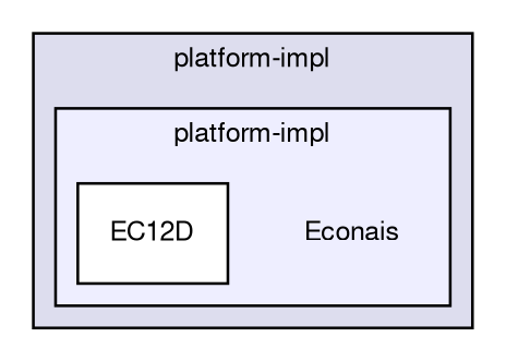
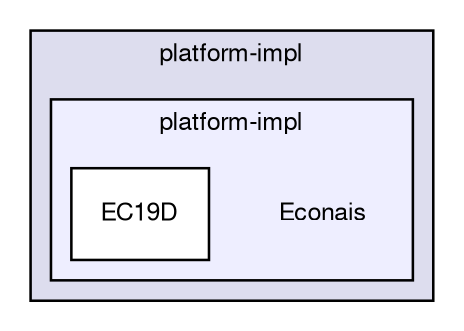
  digraph {
    compound=true
    node [fontname=FreeSans fontsize=10]
    n1 [label=Econais shape=plaintext]
-   n2 [color=black fillcolor=white label=EC12D shape=box style=filled]
+   n2 [color=black fillcolor=white label=EC19D shape=box style=filled]
    subgraph cluster_1 {
      bgcolor="#ddddee"
      fontname=FreeSans
      fontsize=10
      label="platform-impl"
      pencolor=black
      subgraph cluster_2 {
        bgcolor="#eeeeff"
        fontname=FreeSans
        fontsize=10
        pencolor=black
        n1
        n2
      }
    }
  }
